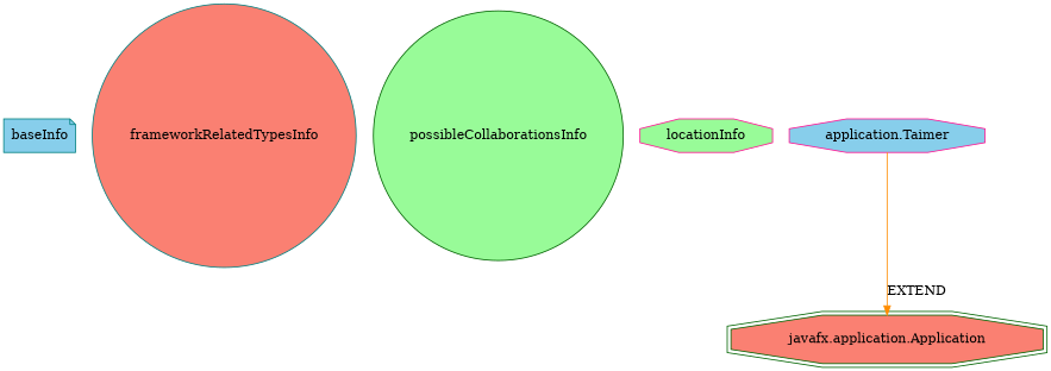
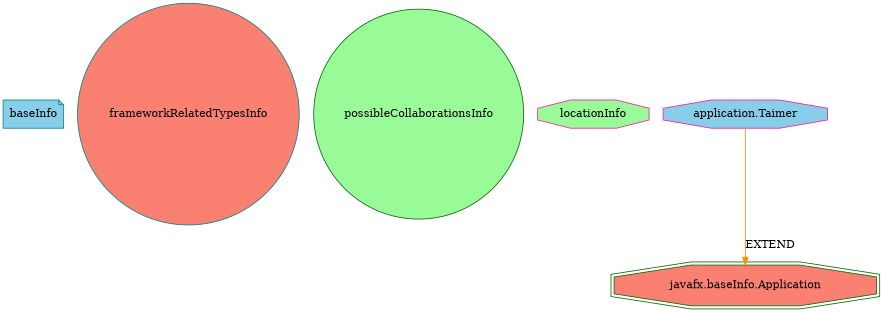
  digraph {
    node [style=filled fillcolor=skyblue color=teal shape=octagon]
    baseInfo [category=extension_graph graphId=3509 isAnonymous=false possibleRelation=false shape=note]
    frameworkRelatedTypesInfo [0="javafx.application.Application" fillcolor=salmon shape=circle]
    possibleCollaborationsInfo [fillcolor=palegreen color=darkgreen shape=circle]
    locationInfo [contextSignature=Taimer filePath="/m2rtt-Poomine/Poomine-master/src/application/Taimer.java" graphId=3509 projectName="m2rtt-Poomine" fillcolor=palegreen color=deeppink]
    n5 [color=deeppink isFrameworkType=false label="application.Taimer" vertexType=ROOT_CLIENT_CLASS_DECLARATION]
-   n6 [isFrameworkType=true label="javafx.application.Application" peripheries=2 vertexType=FRAMEWORK_CLASS_TYPE fillcolor=salmon color=darkgreen]
+   n6 [isFrameworkType=true label="javafx.baseInfo.Application" peripheries=2 vertexType=FRAMEWORK_CLASS_TYPE fillcolor=salmon color=darkgreen]
    n5 -> n6 [color=darkorange label=EXTEND arrowhead=normal]
  }
